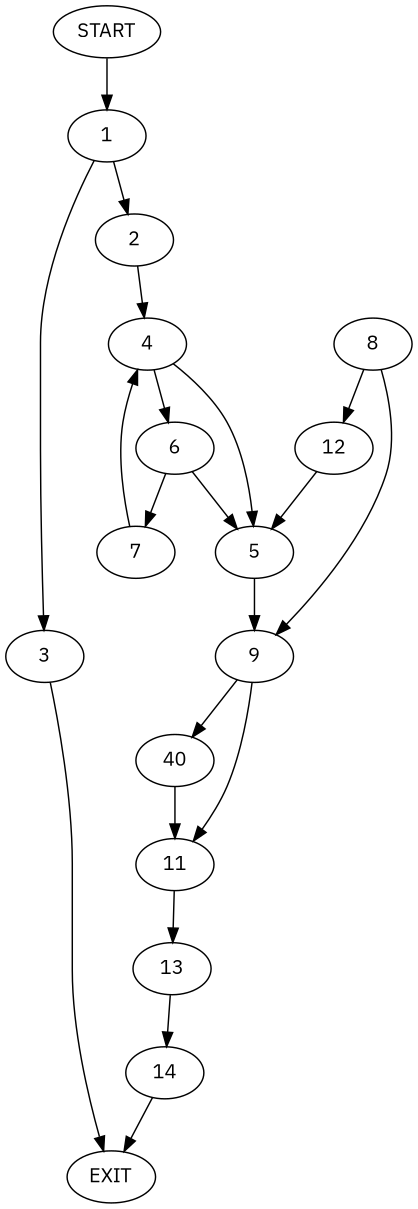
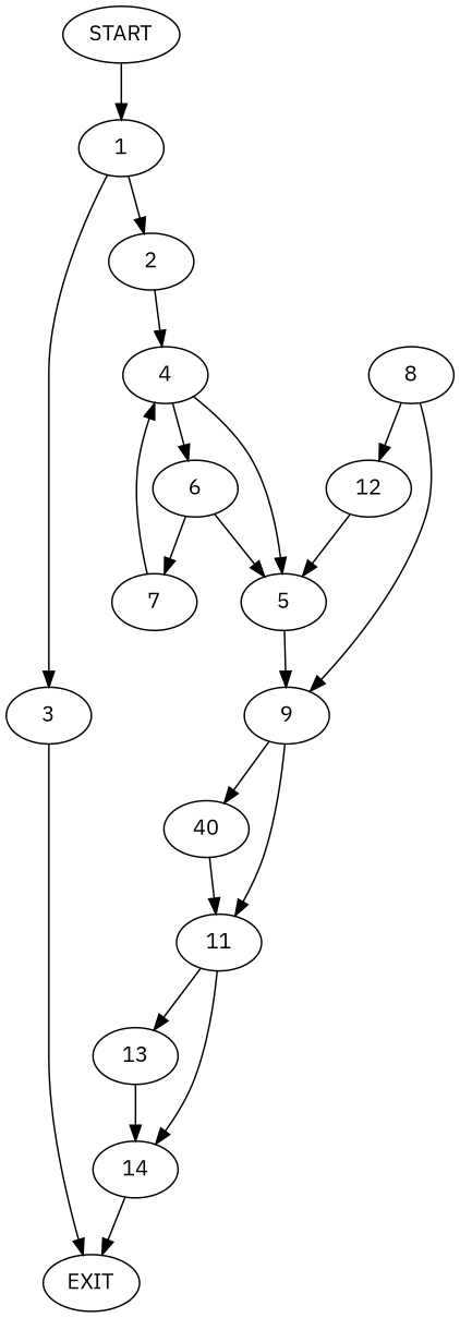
  digraph {
    fontname="IBM Plex Sans"
    node [fontname="IBM Plex Sans"]
    edge [fontname="IBM Plex Sans"]
    n1 [label=START]
    1
    2
    3
    n5 [label=EXIT]
    4
    5
    6
    9
    7
    8
    12
    n13 [label=40]
    11
    13
    14
    n1 -> 1
    1 -> 2
    1 -> 3
    2 -> 4
    3 -> n5
    4 -> 5
    4 -> 6
    5 -> 9
    6 -> 5
    6 -> 7
    9 -> n13
    9 -> 11
    7 -> 4
    8 -> 9
    8 -> 12
    12 -> 5
    n13 -> 11
    11 -> 13
+   11 -> 14
    13 -> 14
    14 -> n5
  }
